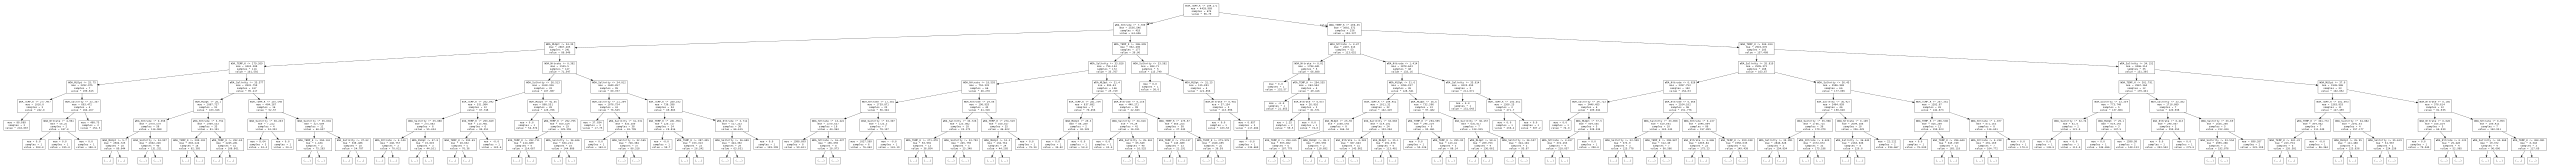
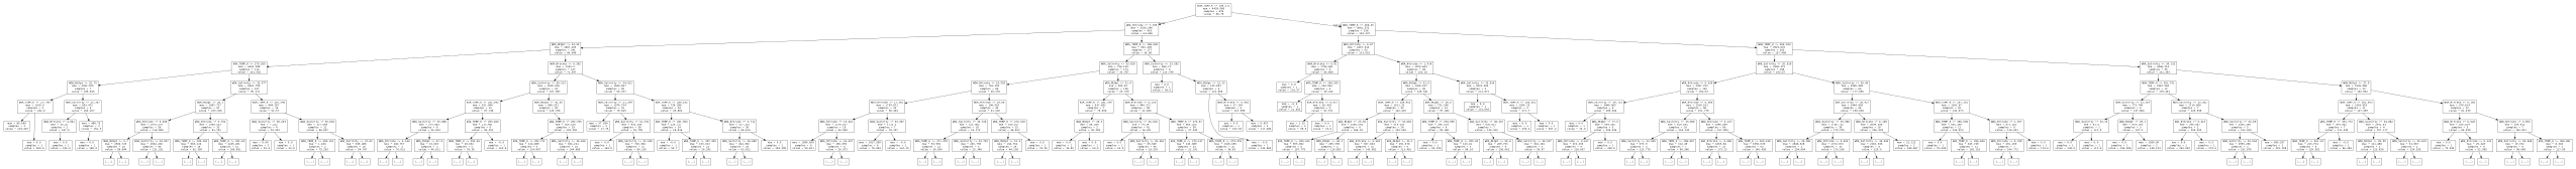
  digraph {
    fontname="Source Code Pro"
    node [fontname="Source Code Pro" shape=box]
    edge [fontname="Source Code Pro"]
    n1 [label="WOA_TEMP_K <= 294.271\nmse = 4428.989\nsamples = 674\nvalue = 96.79"]
    n2 [label="WOA_Nitrate <= 7.709\nmse = 2536.546\nsamples = 418\nvalue = 64.656"]
    n3 [label="WOA_TEMP_K <= 296.35\nmse = 3002.572\nsamples = 256\nvalue = 150.237"]
    n4 [label="WOA_MLDpt <= 34.35\nmse = 2667.205\nsamples = 241\nvalue = 86.046"]
    n5 [label="WOA_TEMP_K <= 286.095\nmse = 932.439\nsamples = 177\nvalue = 36.06"]
    n6 [label="WOA_Nitrate <= 0.07\nmse = 2407.013\nsamples = 53\nvalue = 123.652"]
    n7 [label="WOA_TEMP_K <= 300.814\nmse = 2919.676\nsamples = 203\nvalue = 157.488"]
    n8 [label="WOA_TEMP_K <= 279.269\nmse = 3424.288\nsamples = 114\nvalue = 101.592"]
    n9 [label="WOA_Nitrate <= 0.382\nmse = 1525.5\nsamples = 127\nvalue = 71.547"]
    n10 [label="WOA_Salinity <= 33.828\nmse = 756.144\nsamples = 172\nvalue = 33.767"]
    n11 [label="WOA_Salinity <= 33.582\nmse = 690.71\nsamples = 5\nvalue = 113.749"]
    n12 [label="WOA_MLDpt <= 25.75\nmse = 2292.975\nsamples = 7\nvalue = 199.545"]
    n13 [label="WOA_Salinity <= 35.577\nmse = 2832.759\nsamples = 107\nvalue = 95.217"]
    n14 [label="WOA_Salinity <= 36.513\nmse = 1418.916\nsamples = 32\nvalue = 107.987"]
    n15 [label="WOA_Salinity <= 34.812\nmse = 1049.057\nsamples = 95\nvalue = 60.787"]
    n16 [label="WOA_TEMP_K <= 277.497\nmse = 1016.0\nsamples = 3\nvalue = 242.0"]
    n17 [label="WOA_Salinity <= 33.307\nmse = 603.472\nsamples = 4\nvalue = 164.167"]
    n18 [label="WOA_MLDpt <= 20.1\nmse = 2867.727\nsamples = 91\nvalue = 103.326"]
    n19 [label="WOA_TEMP_K <= 287.548\nmse = 484.267\nsamples = 16\nvalue = 52.57"]
    n20 [label="mse = 88.889\nsamples = 2\nvalue = 216.667"]
    n21 [label="mse = 0.0\nsamples = 1\nvalue = 280.0"]
    n22 [label="WOA_Nitrate <= 4.961\nmse = 56.25\nsamples = 2\nvalue = 187.0"]
    n23 [label="mse = 468.75\nsamples = 2\nvalue = 152.5"]
    n24 [label="mse = 0.0\nsamples = 1\nvalue = 195.0"]
    n25 [label="mse = 0.0\nsamples = 1\nvalue = 180.0"]
    n26 [label="WOA_Nitrate <= 0.358\nmse = 2970.579\nsamples = 58\nvalue = 116.908"]
    n27 [label="WOA_Nitrate <= 3.752\nmse = 1909.533\nsamples = 33\nvalue = 81.191"]
    n28 [label="WOA_Salinity <= 38.203\nmse = 7.222\nsamples = 4\nvalue = 24.333"]
    n29 [label="WOA_Salinity <= 35.802\nmse = 327.684\nsamples = 12\nvalue = 60.637"]
    n30 [label="WOA_MLDpt <= 5.7\nmse = 2504.725\nsamples = 18\nvalue = 89.044"]
    n31 [label="WOA_Salinity <= 34.937\nmse = 2602.226\nsamples = 40\nvalue = 131.321"]
    n32 [label="WOA_TEMP_K <= 289.181\nmse = 803.224\nsamples = 18\nvalue = 62.305"]
    n33 [label="WOA_TEMP_K <= 292.65\nmse = 2245.281\nsamples = 15\nvalue = 108.661"]
    n34 [label="(...)"]
    n35 [label="(...)"]
    n36 [label="(...)"]
    n37 [label="(...)"]
    n38 [label="(...)"]
    n39 [label="(...)"]
    n40 [label="(...)"]
    n41 [label="(...)"]
    n42 [label="mse = 8.64\nsamples = 3\nvalue = 24.4"]
    n43 [label="mse = 0.0\nsamples = 1\nvalue = 24.0"]
    n44 [label="WOA_TEMP_K <= 294.141\nmse = 1.184\nsamples = 2\nvalue = 75.263"]
    n45 [label="WOA_Salinity <= 37.02\nmse = 338.486\nsamples = 10\nvalue = 54.787"]
    n46 [label="(...)"]
    n47 [label="(...)"]
    n48 [label="(...)"]
    n49 [label="(...)"]
    n50 [label="WOA_TEMP_K <= 292.042\nmse = 351.984\nsamples = 12\nvalue = 67.748"]
    n51 [label="WOA_MLDpt <= 42.05\nmse = 808.551\nsamples = 20\nvalue = 126.766"]
    n52 [label="WOA_Salinity <= 21.294\nmse = 1076.754\nsamples = 41\nvalue = 76.545"]
    n53 [label="WOA_TEMP_K <= 289.192\nmse = 738.398\nsamples = 54\nvalue = 49.863"]
    n54 [label="WOA_Salinity <= 35.888\nmse = 275.883\nsamples = 6\nvalue = 55.244"]
    n55 [label="WOA_TEMP_K <= 293.829\nmse = 115.401\nsamples = 6\nvalue = 80.251"]
-   n56 [label="mse = 0.0\nsamples = 1\nvalue = 54.574"]
    n57 [label="WOA_TEMP_K <= 292.795\nmse = 650.524\nsamples = 19\nvalue = 129.255"]
    n58 [label="WOA_Nitrate <= 0.144\nmse = 240.757\nsamples = 3\nvalue = 70.021"]
    n59 [label="WOA_MLDpt <= 47.8\nmse = 15.619\nsamples = 3\nvalue = 44.161"]
    n60 [label="WOA_TEMP_K <= 292.65\nmse = 28.632\nsamples = 5\nvalue = 76.36"]
    n61 [label="mse = -0.0\nsamples = 1\nvalue = 103.6"]
    n62 [label="(...)"]
    n63 [label="(...)"]
    n64 [label="(...)"]
    n65 [label="(...)"]
    n66 [label="(...)"]
    n67 [label="(...)"]
    n68 [label="WOA_TEMP_K <= 292.711\nmse = 224.889\nsamples = 9\nvalue = 114.667"]
    n69 [label="WOA_Salinity <= 36.626\nmse = 634.221\nsamples = 10\nvalue = 144.886"]
    n70 [label="(...)"]
    n71 [label="(...)"]
    n72 [label="(...)"]
    n73 [label="(...)"]
    n74 [label="mse = 37.834\nsamples = 3\nvalue = 17.75"]
    n75 [label="WOA_Salinity <= 31.331\nmse = 833.309\nsamples = 38\nvalue = 81.795"]
    n76 [label="WOA_TEMP_K <= 281.954\nmse = 220.727\nsamples = 24\nvalue = 28.816"]
    n77 [label="WOA_Nitrate <= 3.712\nmse = 517.233\nsamples = 30\nvalue = 66.615"]
    n78 [label="mse = 0.0\nsamples = 1\nvalue = 163.0"]
    n79 [label="WOA_Salinity <= 32.565\nmse = 726.384\nsamples = 37\nvalue = 80.318"]
    n80 [label="(...)"]
    n81 [label="(...)"]
    n82 [label="mse = -0.0\nsamples = 1\nvalue = 59.7"]
    n83 [label="WOA_TEMP_K <= 287.435\nmse = 153.013\nsamples = 23\nvalue = 26.242"]
    n84 [label="WOA_Salinity <= 36.689\nmse = 424.392\nsamples = 29\nvalue = 63.831"]
    n85 [label="mse = 0.0\nsamples = 1\nvalue = 109.299"]
    n86 [label="(...)"]
    n87 [label="(...)"]
    n88 [label="(...)"]
    n89 [label="(...)"]
    n90 [label="WOA_Nitrate <= 18.593\nmse = 752.333\nsamples = 66\nvalue = 46.278"]
    n91 [label="WOA_MLDpt <= 31.4\nmse = 593.42\nsamples = 106\nvalue = 25.729"]
    n92 [label="mse = 0.0\nsamples = 1\nvalue = 50.0"]
    n93 [label="WOA_MLDpt <= 31.25\nmse = 125.891\nsamples = 4\nvalue = 122.856"]
    n94 [label="WOA_Nitrate <= 17.381\nmse = 1739.871\nsamples = 23\nvalue = 56.344"]
    n95 [label="WOA_Nitrate <= 24.08\nmse = 190.953\nsamples = 43\nvalue = 41.316"]
    n96 [label="WOA_TEMP_K <= 281.784\nmse = 837.682\nsamples = 7\nvalue = 70.456"]
    n97 [label="WOA_Nitrate <= 9.258\nmse = 440.271\nsamples = 99\nvalue = 22.843"]
    n98 [label="WOA_Nitrate <= 13.422\nmse = 1370.637\nsamples = 16\nvalue = 44.963"]
    n99 [label="WOA_Salinity <= 33.307\nmse = 1723.5\nsamples = 7\nvalue = 78.157"]
    n100 [label="WOA_Salinity <= 33.726\nmse = 125.982\nsamples = 18\nvalue = 33.172"]
    n101 [label="WOA_TEMP_K <= 274.519\nmse = 168.017\nsamples = 25\nvalue = 46.022"]
    n102 [label="mse = 1998.099\nsamples = 8\nvalue = 59.621"]
    n103 [label="WOA_Nitrate <= 16.437\nmse = 196.059\nsamples = 8\nvalue = 28.973"]
    n104 [label="mse = 1827.569\nsamples = 6\nvalue = 76.063"]
    n105 [label="mse = -0.0\nsamples = 1\nvalue = 101.19"]
    n106 [label="(...)"]
    n107 [label="(...)"]
    n108 [label="WOA_TEMP_K <= 271.478\nmse = 50.992\nsamples = 13\nvalue = 36.054"]
    n109 [label="WOA_Salinity <= 33.793\nmse = 245.759\nsamples = 5\nvalue = 25.348"]
    n110 [label="WOA_MLDpt <= 51.2\nmse = 134.762\nsamples = 24\nvalue = 44.285"]
    n111 [label="mse = 0.0\nsamples = 1\nvalue = 70.34"]
    n112 [label="(...)"]
    n113 [label="(...)"]
    n114 [label="(...)"]
    n115 [label="(...)"]
    n116 [label="(...)"]
    n117 [label="(...)"]
    n118 [label="WOA_MLDpt <= 29.3\nmse = 88.289\nsamples = 2\nvalue = 42.328"]
    n119 [label="WOA_Salinity <= 34.616\nmse = 74.24\nsamples = 41\nvalue = 16.911"]
    n120 [label="WOA_TEMP_K <= 275.57\nmse = 666.255\nsamples = 58\nvalue = 27.243"]
    n121 [label="mse = 0.0\nsamples = 1\nvalue = 30.82"]
    n122 [label="mse = 0.0\nsamples = 1\nvalue = 50.0"]
    n123 [label="mse = 0.0\nsamples = 1\nvalue = 42.0"]
    n124 [label="WOA_Salinity <= 35.461\nmse = 65.549\nsamples = 40\nvalue = 16.525"]
    n125 [label="WOA_TEMP_K <= 274.137\nmse = 143.889\nsamples = 33\nvalue = 21.191"]
    n126 [label="WOA_TEMP_K <= 275.976\nmse = 1328.495\nsamples = 25\nvalue = 36.58"]
    n127 [label="(...)"]
    n128 [label="(...)"]
    n129 [label="(...)"]
    n130 [label="(...)"]
    n131 [label="(...)"]
    n132 [label="(...)"]
    n133 [label="mse = -0.0\nsamples = 1\nvalue = 134.669"]
    n134 [label="WOA_Nitrate <= 9.402\nmse = 37.154\nsamples = 3\nvalue = 113.996"]
    n135 [label="mse = 0.0\nsamples = 1\nvalue = 103.53"]
    n136 [label="mse = 0.857\nsamples = 2\nvalue = 117.484"]
    n137 [label="WOA_Nitrate <= 0.01\nmse = 1780.841\nsamples = 5\nvalue = 66.608"]
    n138 [label="WOA_Nitrate <= 1.414\nmse = 1878.643\nsamples = 48\nvalue = 133.16"]
    n139 [label="WOA_Salinity <= 35.819\nmse = 2595.372\nsamples = 168\nvalue = 163.67"]
    n140 [label="WOA_Salinity <= 34.152\nmse = 3446.214\nsamples = 35\nvalue = 131.395"]
    n141 [label="mse = 0.0\nsamples = 1\nvalue = 152.57"]
    n142 [label="WOA_TEMP_K <= 294.555\nmse = 363.544\nsamples = 4\nvalue = 49.416"]
    n143 [label="WOA_MLDpt <= 51.6\nmse = 1356.197\nsamples = 45\nvalue = 128.541"]
    n144 [label="WOA_Salinity <= 35.614\nmse = 4233.555\nsamples = 3\nvalue = 211.671"]
    n145 [label="mse = -0.0\nsamples = 1\nvalue = 21.053"]
    n146 [label="WOA_Nitrate <= 0.057\nmse = 26.816\nsamples = 3\nvalue = 61.571"]
    n147 [label="mse = 1.25\nsamples = 2\nvalue = 59.5"]
    n148 [label="mse = 0.0\nsamples = 1\nvalue = 74.0"]
    n149 [label="WOA_TEMP_K <= 294.452\nmse = 1011.32\nsamples = 32\nvalue = 142.419"]
    n150 [label="WOA_MLDpt <= 56.6\nmse = 732.306\nsamples = 13\nvalue = 97.482"]
    n151 [label="mse = 0.0\nsamples = 1\nvalue = 151.643"]
    n152 [label="WOA_TEMP_K <= 295.051\nmse = 1260.25\nsamples = 2\nvalue = 271.7"]
    n153 [label="WOA_MLDpt <= 25.55\nmse = 1508.543\nsamples = 8\nvalue = 166.52"]
    n154 [label="WOA_Salinity <= 33.683\nmse = 514.191\nsamples = 24\nvalue = 133.204"]
    n155 [label="WOA_TEMP_K <= 294.595\nmse = 246.314\nsamples = 6\nvalue = 83.061"]
    n156 [label="WOA_Salinity <= 36.257\nmse = 635.017\nsamples = 7\nvalue = 120.915"]
    n157 [label="WOA_TEMP_K <= 294.415\nmse = 595.062\nsamples = 6\nvalue = 187.778"]
    n158 [label="WOA_MLDpt <= 30.2\nmse = 259.559\nsamples = 2\nvalue = 118.692"]
    n159 [label="WOA_Nitrate <= 0.303\nmse = 307.643\nsamples = 15\nvalue = 143.962"]
    n160 [label="WOA_MLDpt <= 25.1\nmse = 291.676\nsamples = 9\nvalue = 113.481"]
    n161 [label="(...)"]
    n162 [label="(...)"]
    n163 [label="(...)"]
    n164 [label="(...)"]
    n165 [label="(...)"]
    n166 [label="(...)"]
    n167 [label="(...)"]
    n168 [label="(...)"]
    n169 [label="mse = 0.0\nsamples = 1\nvalue = 55.126"]
    n170 [label="WOA_TEMP_K <= 295.82\nmse = 123.41\nsamples = 5\nvalue = 88.14"]
    n171 [label="WOA_MLDpt <= 58.6\nmse = 209.753\nsamples = 4\nvalue = 136.062"]
    n172 [label="WOA_Salinity <= 36.557\nmse = 324.104\nsamples = 3\nvalue = 95.67"]
    n173 [label="(...)"]
    n174 [label="(...)"]
    n175 [label="(...)"]
    n176 [label="(...)"]
    n177 [label="(...)"]
    n178 [label="(...)"]
    n179 [label="mse = 0.0\nsamples = 1\nvalue = 236.2"]
    n180 [label="mse = 0.0\nsamples = 1\nvalue = 307.2"]
    n181 [label="WOA_Nitrate <= 0.028\nmse = 2397.752\nsamples = 102\nvalue = 154.83"]
    n182 [label="WOA_Salinity <= 36.45\nmse = 2596.969\nsamples = 66\nvalue = 177.065"]
    n183 [label="WOA_TEMP_K <= 301.791\nmse = 2967.264\nsamples = 12\nvalue = 179.401"]
    n184 [label="WOA_MLDpt <= 37.0\nmse = 1545.986\nsamples = 23\nvalue = 102.852"]
    n185 [label="WOA_Salinity <= 34.723\nmse = 3440.455\nsamples = 6\nvalue = 209.042"]
    n186 [label="WOA_Nitrate <= 0.068\nmse = 2164.102\nsamples = 96\nvalue = 151.776"]
    n187 [label="WOA_Salinity <= 36.427\nmse = 2464.859\nsamples = 46\nvalue = 190.628"]
    n188 [label="WOA_TEMP_K <= 297.361\nmse = 1282.67\nsamples = 20\nvalue = 142.673"]
    n189 [label="mse = 0.0\nsamples = 1\nvalue = 74.0"]
    n190 [label="WOA_MLDpt <= 77.5\nmse = 954.565\nsamples = 5\nvalue = 228.334"]
    n191 [label="WOA_Salinity <= 33.858\nmse = 619.091\nsamples = 10\nvalue = 103.142"]
    n192 [label="WOA_Nitrate <= 0.137\nmse = 2046.094\nsamples = 86\nvalue = 157.095"]
    n193 [label="WOA_Nitrate <= 0.017\nmse = 374.253\nsamples = 4\nvalue = 218.057"]
    n194 [label="mse = 0.0\nsamples = 1\nvalue = 290.0"]
    n195 [label="(...)"]
    n196 [label="(...)"]
    n197 [label="WOA_Salinity <= 32.599\nmse = 373.9\nsamples = 3\nvalue = 125.778"]
    n198 [label="WOA_TEMP_K <= 298.807\nmse = 312.49\nsamples = 7\nvalue = 90.566"]
    n199 [label="WOA_Nitrate <= 0.086\nmse = 1805.84\nsamples = 23\nvalue = 175.23"]
    n200 [label="WOA_TEMP_K <= 299.188\nmse = 1950.035\nsamples = 63\nvalue = 149.438"]
    n201 [label="(...)"]
    n202 [label="(...)"]
    n203 [label="(...)"]
    n204 [label="(...)"]
    n205 [label="(...)"]
    n206 [label="(...)"]
    n207 [label="(...)"]
    n208 [label="(...)"]
    n209 [label="WOA_Salinity <= 35.966\nmse = 1766.715\nsamples = 36\nvalue = 179.379"]
    n210 [label="WOA_Nitrate <= 0.109\nmse = 2694.388\nsamples = 10\nvalue = 236.429"]
    n211 [label="WOA_TEMP_K <= 296.506\nmse = 826.209\nsamples = 12\nvalue = 159.523"]
    n212 [label="WOA_Nitrate <= 1.877\nmse = 871.163\nsamples = 8\nvalue = 116.631"]
    n213 [label="WOA_Salinity <= 35.891\nmse = 2846.528\nsamples = 3\nvalue = 254.854"]
    n214 [label="WOA_Nitrate <= 0.025\nmse = 1372.672\nsamples = 33\nvalue = 175.186"]
    n215 [label="WOA_Salinity <= 36.442\nmse = 2163.636\nsamples = 8\nvalue = 220.0"]
    n216 [label="mse = 22.222\nsamples = 2\nvalue = 296.667"]
    n217 [label="(...)"]
    n218 [label="(...)"]
    n219 [label="(...)"]
    n220 [label="(...)"]
    n221 [label="(...)"]
    n222 [label="(...)"]
    n223 [label="mse = 0.0\nsamples = 1\nvalue = 70.009"]
    n224 [label="WOA_TEMP_K <= 296.644\nmse = 345.749\nsamples = 11\nvalue = 165.118"]
    n225 [label="WOA_Nitrate <= 0.238\nmse = 291.169\nsamples = 7\nvalue = 104.772"]
    n226 [label="mse = 0.0\nsamples = 1\nvalue = 170.0"]
    n227 [label="(...)"]
    n228 [label="(...)"]
    n229 [label="(...)"]
    n230 [label="(...)"]
    n231 [label="WOA_Salinity <= 33.354\nmse = 773.748\nsamples = 5\nvalue = 137.864"]
    n232 [label="WOA_Salinity <= 33.382\nmse = 1710.089\nsamples = 7\nvalue = 220.938"]
    n233 [label="WOA_TEMP_K <= 301.993\nmse = 1563.853\nsamples = 11\nvalue = 127.459"]
    n234 [label="WOA_Nitrate <= 0.166\nmse = 578.614\nsamples = 12\nvalue = 81.935"]
    n235 [label="WOA_Salinity <= 32.74\nmse = 81.0\nsamples = 2\nvalue = 121.0"]
    n236 [label="WOA_MLDpt <= 29.1\nmse = 914.243\nsamples = 3\nvalue = 147.5"]
    n237 [label="WOA_Nitrate <= 0.413\nmse = 248.007\nsamples = 2\nvalue = 259.252"]
    n238 [label="WOA_Salinity <= 33.69\nmse = 1636.298\nsamples = 5\nvalue = 212.424"]
    n239 [label="mse = 0.0\nsamples = 1\nvalue = 130.0"]
    n240 [label="mse = 0.0\nsamples = 1\nvalue = 112.0"]
    n241 [label="mse = 0.0\nsamples = 1\nvalue = 146.656"]
    n242 [label="mse = 1598.99\nsamples = 2\nvalue = 148.133"]
    n243 [label="mse = 0.0\nsamples = 1\nvalue = 243.503"]
    n244 [label="mse = 0.0\nsamples = 1\nvalue = 275.0"]
    n245 [label="WOA_Salinity <= 33.554\nmse = 2955.266\nsamples = 3\nvalue = 192.876"]
    n246 [label="mse = 690.207\nsamples = 2\nvalue = 222.198"]
    n247 [label="(...)"]
    n248 [label="(...)"]
    n249 [label="WOA_TEMP_K <= 301.772\nmse = 394.962\nsamples = 7\nvalue = 111.249"]
    n250 [label="WOA_Salinity <= 34.882\nmse = 2341.93\nsamples = 4\nvalue = 157.177"]
    n251 [label="WOA_Nitrate <= 0.026\nmse = 166.164\nsamples = 5\nvalue = 60.939"]
    n252 [label="WOA_Nitrate <= 0.953\nmse = 109.413\nsamples = 7\nvalue = 102.931"]
    n253 [label="WOA_TEMP_K <= 301.22\nmse = 223.754\nsamples = 6\nvalue = 120.581"]
    n254 [label="mse = -0.0\nsamples = 1\nvalue = 86.364"]
    n255 [label="WOA_MLDpt <= 35.95\nmse = 121.488\nsamples = 2\nvalue = 123.636"]
    n256 [label="WOA_Salinity <= 35.619\nmse = 32.967\nsamples = 2\nvalue = 224.258"]
    n257 [label="(...)"]
    n258 [label="(...)"]
    n259 [label="(...)"]
    n260 [label="(...)"]
    n261 [label="(...)"]
    n262 [label="(...)"]
    n263 [label="mse = 0.0\nsamples = 1\nvalue = 79.545"]
    n264 [label="WOA_Nitrate <= 0.122\nmse = 25.428\nsamples = 4\nvalue = 52.965"]
    n265 [label="WOA_Salinity <= 34.468\nmse = 19.372\nsamples = 4\nvalue = 96.606"]
    n266 [label="WOA_TEMP_K <= 300.981\nmse = 8.343\nsamples = 3\nvalue = 117.69"]
    n267 [label="(...)"]
    n268 [label="(...)"]
    n269 [label="(...)"]
    n270 [label="(...)"]
    n271 [label="(...)"]
    n272 [label="(...)"]
    n1 -> n2 [headlabel=True labelangle=45 labeldistance=2.5]
    n1 -> n3 [headlabel=False labelangle=-45 labeldistance=2.5]
    n2 -> n4
    n2 -> n5
    n3 -> n6
    n3 -> n7
    n4 -> n8
    n4 -> n9
    n5 -> n10
    n5 -> n11
    n6 -> n137
    n6 -> n138
    n7 -> n139
    n7 -> n140
    n8 -> n12
    n8 -> n13
    n9 -> n14
    n9 -> n15
    n10 -> n90
    n10 -> n91
    n11 -> n92
    n11 -> n93
    n12 -> n16
    n12 -> n17
    n13 -> n18
    n13 -> n19
    n14 -> n50
    n14 -> n51
    n15 -> n52
    n15 -> n53
    n16 -> n20
-   n22 -> n21
+   n16 -> n21
    n17 -> n22
    n17 -> n23
    n18 -> n26
    n18 -> n27
    n19 -> n28
    n19 -> n29
    n22 -> n24
-   n22 -> n25
+   n23 -> n25
    n26 -> n30
    n26 -> n31
    n27 -> n32
    n27 -> n33
    n28 -> n42
    n28 -> n43
    n29 -> n44
    n29 -> n45
    n30 -> n34
    n30 -> n35
    n31 -> n36
    n31 -> n37
    n32 -> n38
    n32 -> n39
    n33 -> n40
    n33 -> n41
    n44 -> n46
    n44 -> n47
    n45 -> n48
    n45 -> n49
    n50 -> n54
    n50 -> n55
-   n51 -> n56
    n51 -> n57
    n52 -> n74
    n52 -> n75
    n53 -> n76
    n53 -> n77
    n54 -> n58
    n54 -> n59
    n55 -> n60
    n55 -> n61
    n57 -> n68
    n57 -> n69
    n58 -> n62
    n58 -> n63
    n59 -> n64
    n59 -> n65
    n60 -> n66
    n60 -> n67
    n68 -> n70
    n68 -> n71
    n69 -> n72
    n69 -> n73
    n75 -> n78
    n75 -> n79
    n76 -> n82
    n76 -> n83
    n77 -> n84
    n77 -> n85
    n79 -> n80
    n79 -> n81
    n83 -> n86
    n83 -> n87
    n84 -> n88
    n84 -> n89
    n90 -> n94
    n90 -> n95
    n91 -> n96
    n91 -> n97
-   n136 -> n133
+   n93 -> n133
    n93 -> n134
    n94 -> n98
    n94 -> n99
    n95 -> n100
    n95 -> n101
    n96 -> n118
    n97 -> n119
    n97 -> n120
    n98 -> n102
    n98 -> n103
    n99 -> n104
    n99 -> n105
    n100 -> n108
    n100 -> n109
    n101 -> n110
    n101 -> n111
    n103 -> n106
    n103 -> n107
    n108 -> n112
    n108 -> n113
    n109 -> n114
    n109 -> n115
    n110 -> n116
    n110 -> n117
    n118 -> n121
    n118 -> n122
    n119 -> n123
    n119 -> n124
    n120 -> n125
    n120 -> n126
    n124 -> n127
    n124 -> n128
    n125 -> n129
    n125 -> n130
    n126 -> n131
    n126 -> n132
    n134 -> n135
    n134 -> n136
    n137 -> n141
    n137 -> n142
    n138 -> n143
    n138 -> n144
    n139 -> n181
    n139 -> n182
    n140 -> n183
    n140 -> n184
    n142 -> n145
    n142 -> n146
    n143 -> n149
    n143 -> n150
    n144 -> n151
    n144 -> n152
    n146 -> n147
    n146 -> n148
    n149 -> n153
    n149 -> n154
    n150 -> n155
    n150 -> n156
    n152 -> n179
    n152 -> n180
    n153 -> n157
+   n153 -> n158
    n154 -> n159
    n154 -> n160
    n155 -> n169
    n155 -> n170
    n156 -> n171
    n156 -> n172
    n157 -> n161
    n157 -> n162
    n158 -> n163
    n158 -> n164
    n159 -> n165
    n159 -> n166
    n160 -> n167
    n160 -> n168
    n170 -> n173
    n170 -> n174
    n171 -> n175
    n171 -> n176
    n172 -> n177
    n172 -> n178
    n181 -> n185
    n181 -> n186
    n182 -> n187
    n182 -> n188
    n183 -> n231
    n183 -> n232
    n184 -> n233
    n184 -> n234
    n185 -> n189
    n185 -> n190
    n186 -> n191
    n186 -> n192
    n187 -> n209
    n187 -> n210
    n188 -> n211
    n188 -> n212
    n190 -> n193
    n190 -> n194
    n191 -> n197
    n191 -> n198
    n192 -> n199
    n192 -> n200
    n193 -> n195
    n193 -> n196
    n197 -> n201
    n197 -> n202
    n198 -> n203
    n198 -> n204
    n199 -> n205
    n199 -> n206
    n200 -> n207
    n200 -> n208
    n209 -> n213
    n209 -> n214
    n210 -> n215
    n210 -> n216
    n211 -> n223
    n211 -> n224
    n212 -> n225
    n212 -> n226
    n213 -> n217
    n213 -> n218
    n214 -> n219
    n214 -> n220
    n215 -> n221
    n215 -> n222
    n224 -> n227
    n224 -> n228
    n225 -> n229
    n225 -> n230
    n231 -> n235
    n231 -> n236
    n232 -> n237
    n232 -> n238
    n233 -> n249
    n233 -> n250
    n234 -> n251
    n234 -> n252
    n235 -> n239
    n235 -> n240
    n236 -> n241
    n236 -> n242
    n237 -> n243
    n237 -> n244
    n238 -> n245
    n238 -> n246
    n245 -> n247
    n245 -> n248
    n249 -> n253
    n249 -> n254
    n250 -> n255
    n250 -> n256
    n251 -> n263
    n251 -> n264
    n252 -> n265
    n252 -> n266
    n253 -> n257
    n253 -> n258
    n255 -> n259
    n255 -> n260
    n256 -> n261
    n256 -> n262
    n264 -> n267
    n264 -> n268
    n265 -> n269
    n265 -> n270
    n266 -> n271
    n266 -> n272
  }
